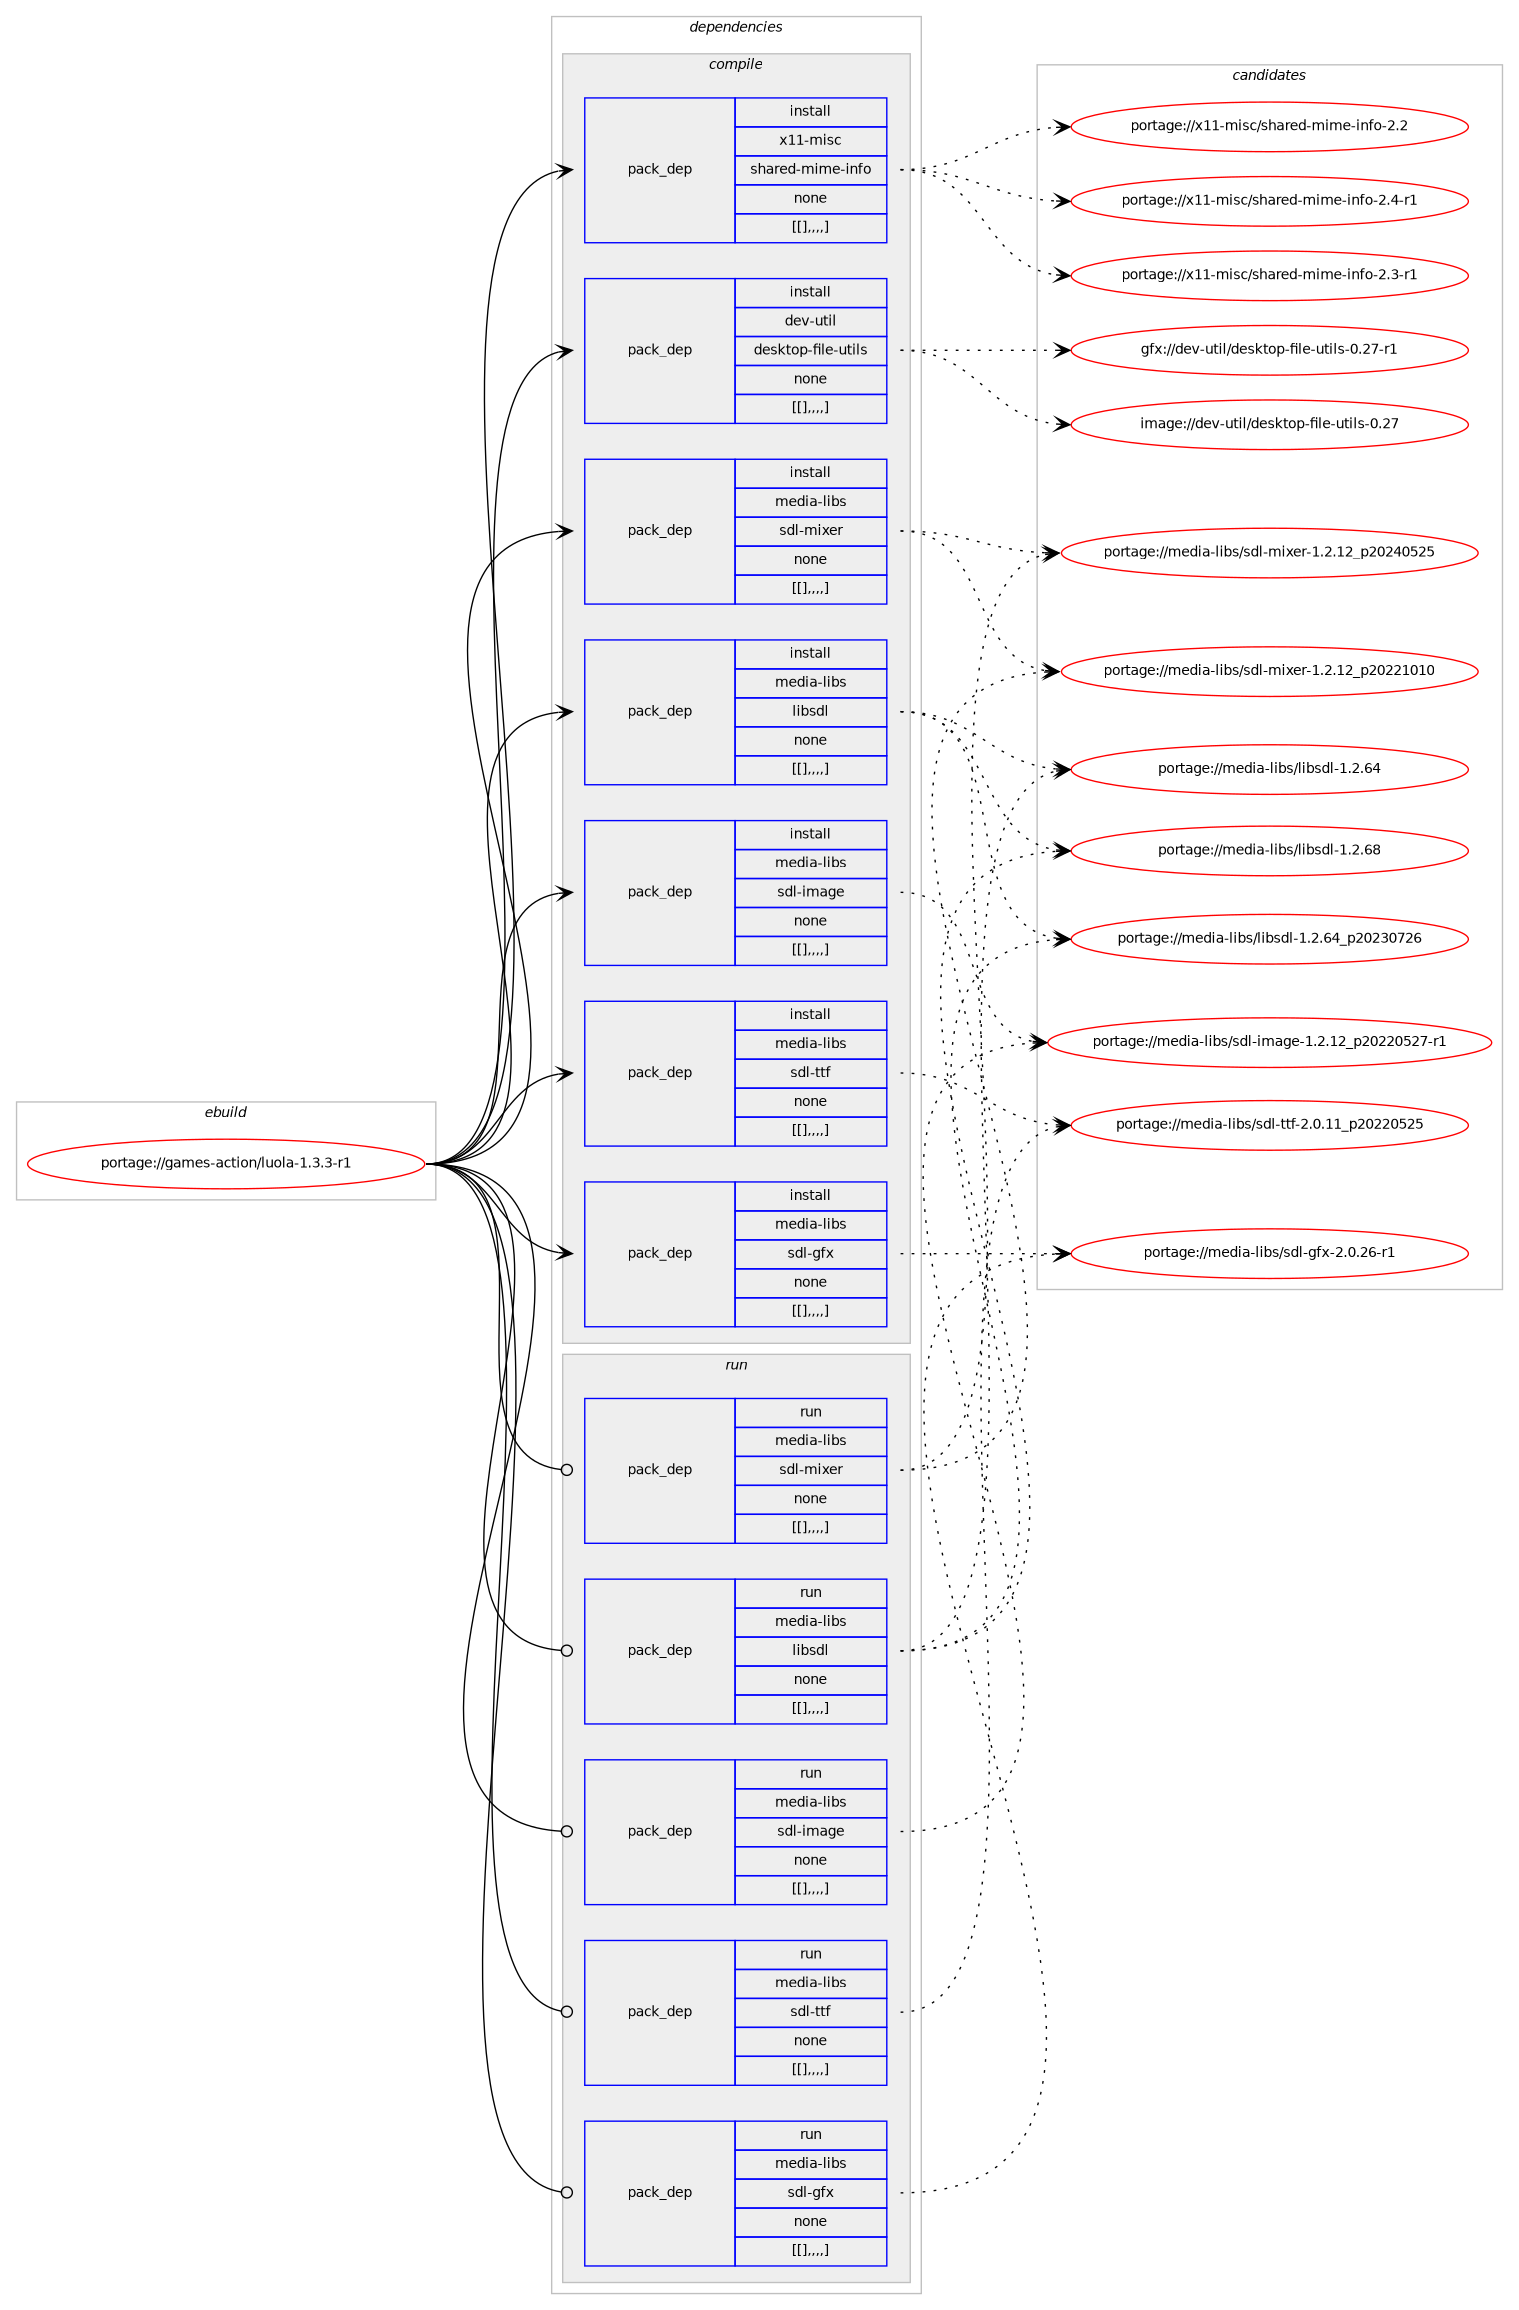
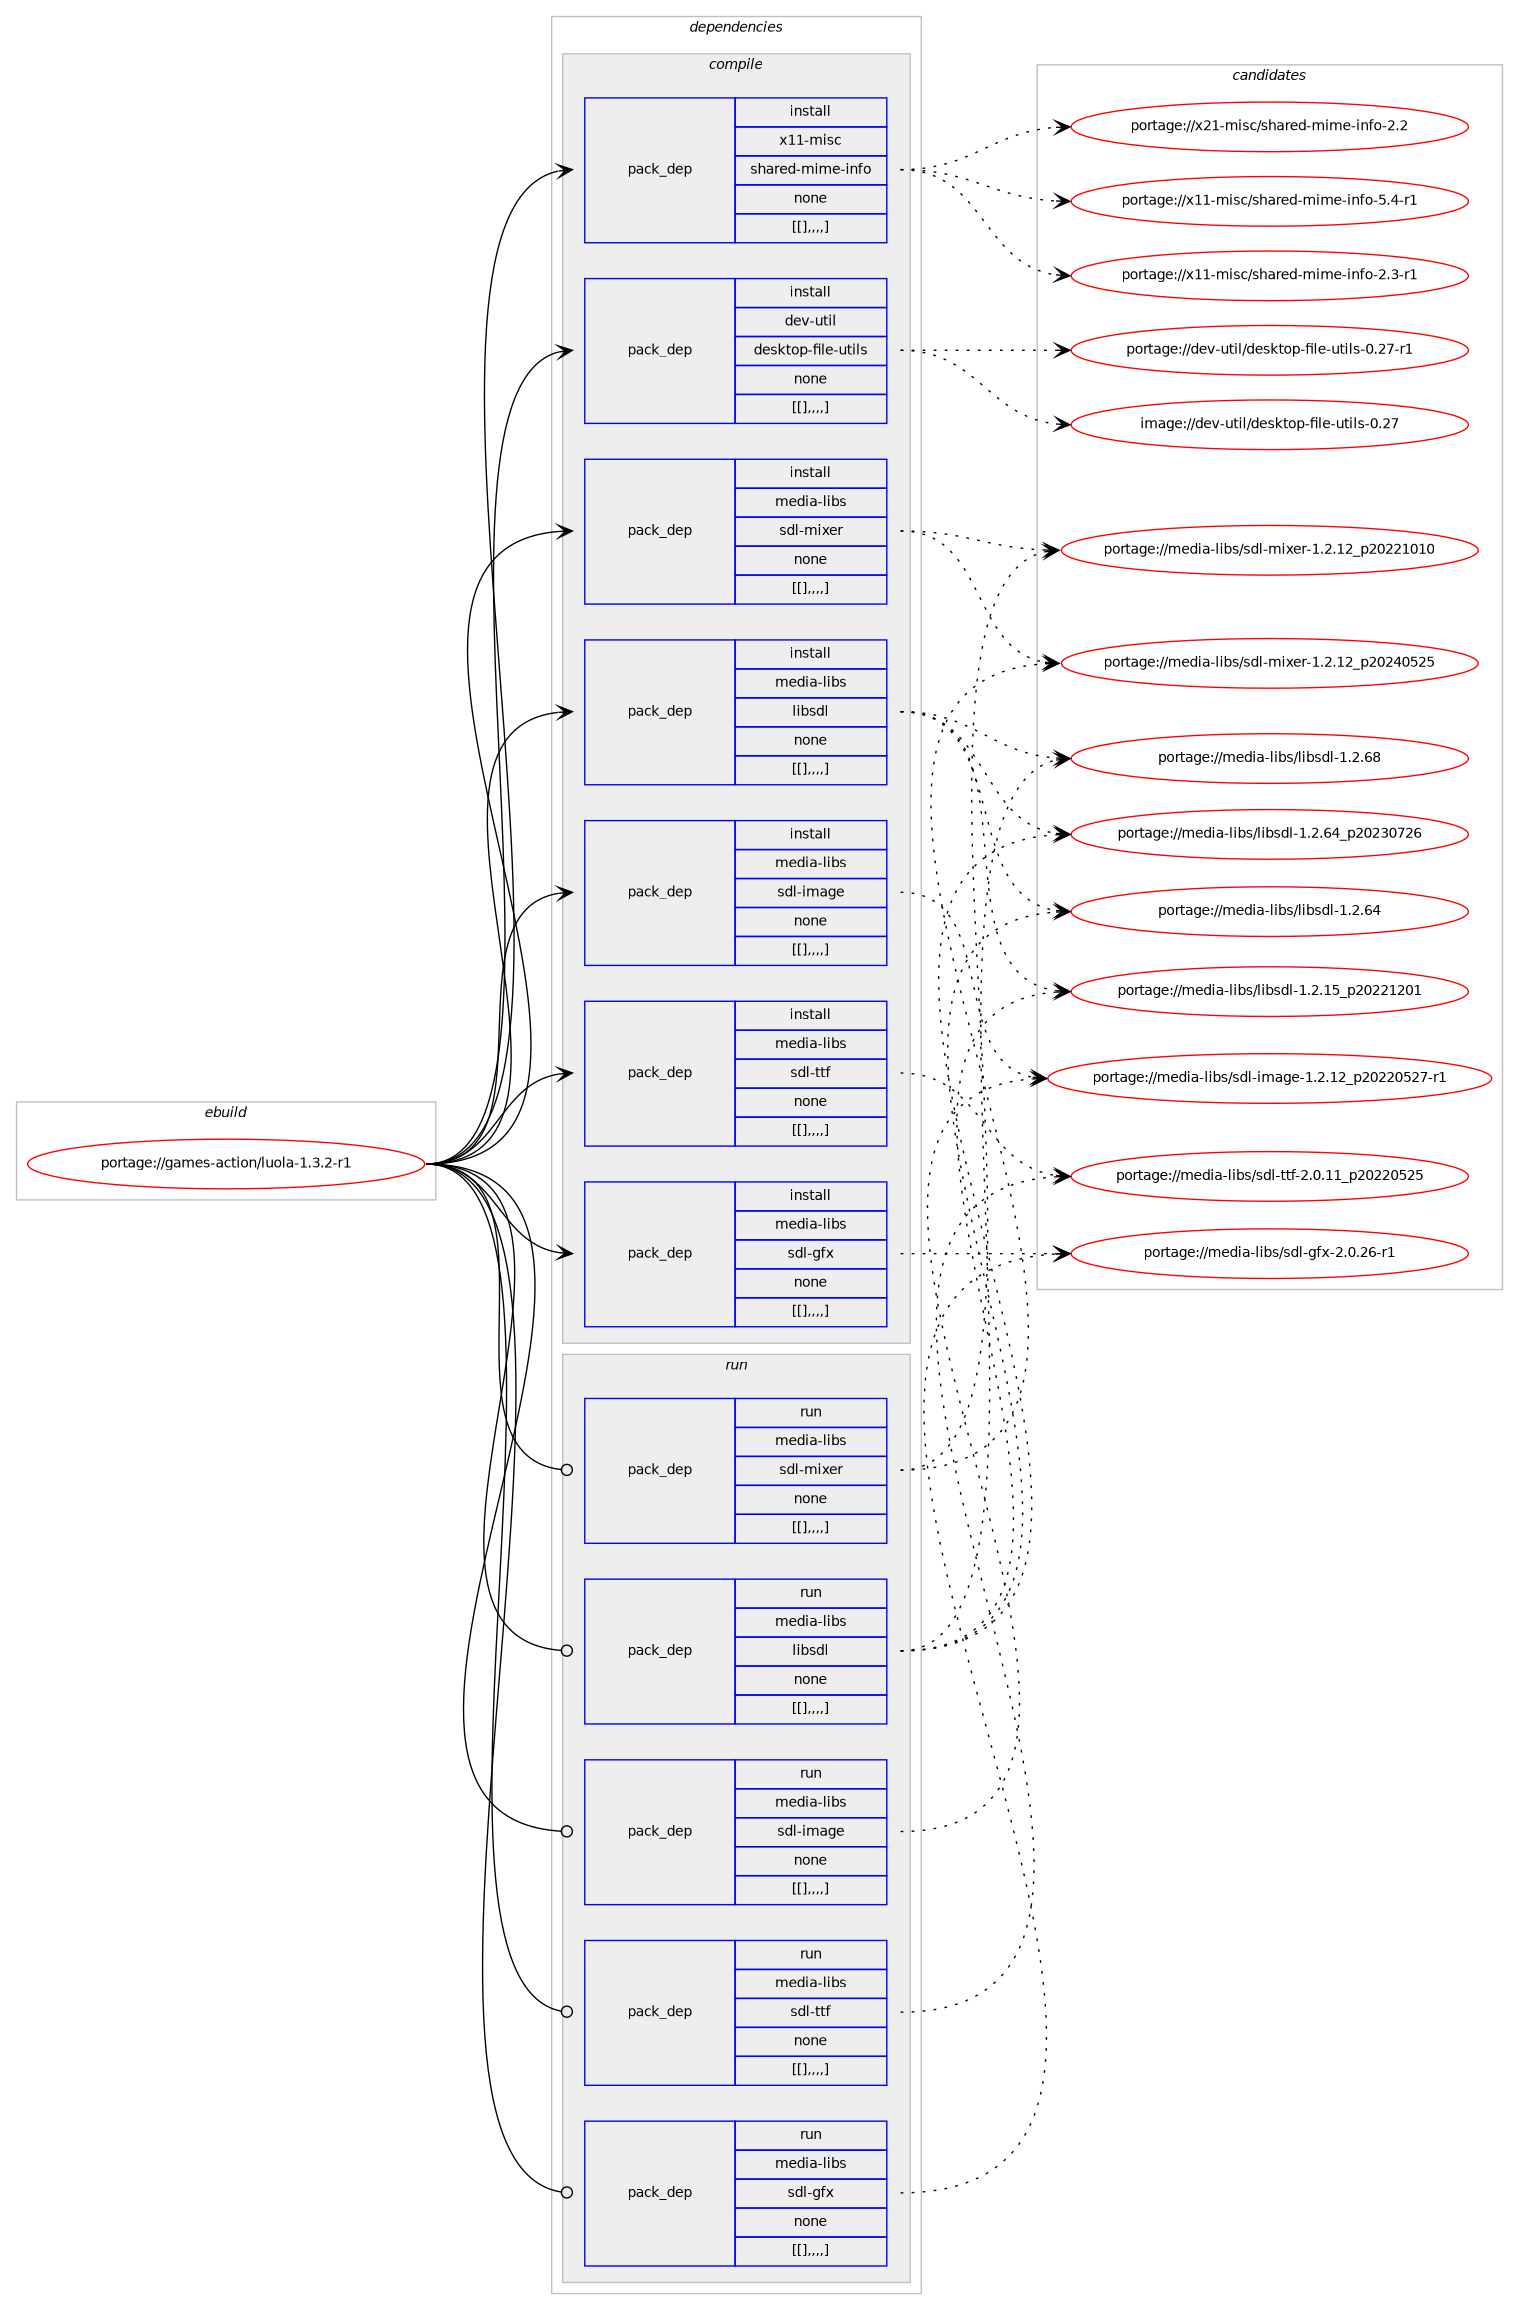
  digraph {
    compound=true
    concentrate=true
    fontname=Helvetica
    fontsize=10
    newrank=true
    rankdir=LR
    ranksep=1.5
    node [color=red fontname=Helvetica fontsize=10]
    edge [arrowhead=vee headport=w style=dotted tailport=e weight=100]
-   n1 [label="portage://games-action/luola-1.3.3-r1" width=4]
+   n1 [label="portage://games-action/luola-1.3.2-r1" width=4]
    n2 [color=blue label=<<TABLE BORDER="0" CELLBORDER="1" CELLSPACING="0" CELLPADDING="4" WIDTH="220"><TR><TD ROWSPAN="6" CELLPADDING="30">pack_dep</TD></TR><TR><TD WIDTH="110">install</TD></TR><TR><TD>dev-util</TD></TR><TR><TD>desktop-file-utils</TD></TR><TR><TD>none</TD></TR><TR><TD>[[],,,,]</TD></TR></TABLE>> shape=none]
    n3 [color=blue label=<<TABLE BORDER="0" CELLBORDER="1" CELLSPACING="0" CELLPADDING="4" WIDTH="220"><TR><TD ROWSPAN="6" CELLPADDING="30">pack_dep</TD></TR><TR><TD WIDTH="110">install</TD></TR><TR><TD>media-libs</TD></TR><TR><TD>libsdl</TD></TR><TR><TD>none</TD></TR><TR><TD>[[],,,,]</TD></TR></TABLE>> shape=none]
    n4 [color=blue label=<<TABLE BORDER="0" CELLBORDER="1" CELLSPACING="0" CELLPADDING="4" WIDTH="220"><TR><TD ROWSPAN="6" CELLPADDING="30">pack_dep</TD></TR><TR><TD WIDTH="110">install</TD></TR><TR><TD>media-libs</TD></TR><TR><TD>sdl-gfx</TD></TR><TR><TD>none</TD></TR><TR><TD>[[],,,,]</TD></TR></TABLE>> shape=none]
    n5 [color=blue label=<<TABLE BORDER="0" CELLBORDER="1" CELLSPACING="0" CELLPADDING="4" WIDTH="220"><TR><TD ROWSPAN="6" CELLPADDING="30">pack_dep</TD></TR><TR><TD WIDTH="110">install</TD></TR><TR><TD>media-libs</TD></TR><TR><TD>sdl-image</TD></TR><TR><TD>none</TD></TR><TR><TD>[[],,,,]</TD></TR></TABLE>> shape=none]
    n6 [color=blue label=<<TABLE BORDER="0" CELLBORDER="1" CELLSPACING="0" CELLPADDING="4" WIDTH="220"><TR><TD ROWSPAN="6" CELLPADDING="30">pack_dep</TD></TR><TR><TD WIDTH="110">install</TD></TR><TR><TD>media-libs</TD></TR><TR><TD>sdl-mixer</TD></TR><TR><TD>none</TD></TR><TR><TD>[[],,,,]</TD></TR></TABLE>> shape=none]
    n7 [color=blue label=<<TABLE BORDER="0" CELLBORDER="1" CELLSPACING="0" CELLPADDING="4" WIDTH="220"><TR><TD ROWSPAN="6" CELLPADDING="30">pack_dep</TD></TR><TR><TD WIDTH="110">install</TD></TR><TR><TD>media-libs</TD></TR><TR><TD>sdl-ttf</TD></TR><TR><TD>none</TD></TR><TR><TD>[[],,,,]</TD></TR></TABLE>> shape=none]
    n8 [color=blue label=<<TABLE BORDER="0" CELLBORDER="1" CELLSPACING="0" CELLPADDING="4" WIDTH="220"><TR><TD ROWSPAN="6" CELLPADDING="30">pack_dep</TD></TR><TR><TD WIDTH="110">install</TD></TR><TR><TD>x11-misc</TD></TR><TR><TD>shared-mime-info</TD></TR><TR><TD>none</TD></TR><TR><TD>[[],,,,]</TD></TR></TABLE>> shape=none]
    n9 [color=blue label=<<TABLE BORDER="0" CELLBORDER="1" CELLSPACING="0" CELLPADDING="4" WIDTH="220"><TR><TD ROWSPAN="6" CELLPADDING="30">pack_dep</TD></TR><TR><TD WIDTH="110">run</TD></TR><TR><TD>media-libs</TD></TR><TR><TD>libsdl</TD></TR><TR><TD>none</TD></TR><TR><TD>[[],,,,]</TD></TR></TABLE>> shape=none]
    n10 [color=blue label=<<TABLE BORDER="0" CELLBORDER="1" CELLSPACING="0" CELLPADDING="4" WIDTH="220"><TR><TD ROWSPAN="6" CELLPADDING="30">pack_dep</TD></TR><TR><TD WIDTH="110">run</TD></TR><TR><TD>media-libs</TD></TR><TR><TD>sdl-gfx</TD></TR><TR><TD>none</TD></TR><TR><TD>[[],,,,]</TD></TR></TABLE>> shape=none]
    n11 [color=blue label=<<TABLE BORDER="0" CELLBORDER="1" CELLSPACING="0" CELLPADDING="4" WIDTH="220"><TR><TD ROWSPAN="6" CELLPADDING="30">pack_dep</TD></TR><TR><TD WIDTH="110">run</TD></TR><TR><TD>media-libs</TD></TR><TR><TD>sdl-image</TD></TR><TR><TD>none</TD></TR><TR><TD>[[],,,,]</TD></TR></TABLE>> shape=none]
    n12 [color=blue label=<<TABLE BORDER="0" CELLBORDER="1" CELLSPACING="0" CELLPADDING="4" WIDTH="220"><TR><TD ROWSPAN="6" CELLPADDING="30">pack_dep</TD></TR><TR><TD WIDTH="110">run</TD></TR><TR><TD>media-libs</TD></TR><TR><TD>sdl-mixer</TD></TR><TR><TD>none</TD></TR><TR><TD>[[],,,,]</TD></TR></TABLE>> shape=none]
    n13 [color=blue label=<<TABLE BORDER="0" CELLBORDER="1" CELLSPACING="0" CELLPADDING="4" WIDTH="220"><TR><TD ROWSPAN="6" CELLPADDING="30">pack_dep</TD></TR><TR><TD WIDTH="110">run</TD></TR><TR><TD>media-libs</TD></TR><TR><TD>sdl-ttf</TD></TR><TR><TD>none</TD></TR><TR><TD>[[],,,,]</TD></TR></TABLE>> shape=none]
-   n14 [label="gfx://dev-util/desktop-file-utils-0.27-r1" width=4]
+   n14 [label="portage://dev-util/desktop-file-utils-0.27-r1" width=4]
    n15 [label="image://dev-util/desktop-file-utils-0.27" width=4]
    n16 [label="portage://media-libs/libsdl-1.2.68" width=4]
    n17 [label="portage://media-libs/libsdl-1.2.64_p20230726" width=4]
    n18 [label="portage://media-libs/libsdl-1.2.64" width=4]
+   n19 [label="portage://media-libs/libsdl-1.2.15_p20221201" width=4]
    n20 [label="portage://media-libs/sdl-gfx-2.0.26-r1" width=4]
    n21 [label="portage://media-libs/sdl-image-1.2.12_p20220527-r1" width=4]
    n22 [label="portage://media-libs/sdl-mixer-1.2.12_p20240525" width=4]
    n23 [label="portage://media-libs/sdl-mixer-1.2.12_p20221010" width=4]
    n24 [label="portage://media-libs/sdl-ttf-2.0.11_p20220525" width=4]
-   n25 [label="portage://x11-misc/shared-mime-info-2.4-r1" width=4]
+   n25 [label="portage://x11-misc/shared-mime-info-5.4-r1" width=4]
    n26 [label="portage://x11-misc/shared-mime-info-2.3-r1" width=4]
-   n27 [label="portage://x11-misc/shared-mime-info-2.2" width=4]
+   n27 [label="portage://x21-misc/shared-mime-info-2.2" width=4]
    subgraph cluster_1 {
      color=gray
      label=<<i>ebuild</i>>
      n1
    }
    subgraph cluster_2 {
      color=gray
      label=<<i>dependencies</i>>
      subgraph cluster_3 {
        color=gray
        fillcolor="#eeeeee"
        label=<<i>compile</i>>
        style=filled
        subgraph sub_4 {
          color=gray
          fillcolor="#eeeeee"
          label=<<i>compile</i>>
          style=filled
          n2
        }
        subgraph sub_5 {
          color=gray
          fillcolor="#eeeeee"
          label=<<i>compile</i>>
          style=filled
          n3
        }
        subgraph sub_6 {
          color=gray
          fillcolor="#eeeeee"
          label=<<i>compile</i>>
          style=filled
          n4
        }
        subgraph sub_7 {
          color=gray
          fillcolor="#eeeeee"
          label=<<i>compile</i>>
          style=filled
          n5
        }
        subgraph sub_8 {
          color=gray
          fillcolor="#eeeeee"
          label=<<i>compile</i>>
          style=filled
          n6
        }
        subgraph sub_9 {
          color=gray
          fillcolor="#eeeeee"
          label=<<i>compile</i>>
          style=filled
          n7
        }
        subgraph sub_10 {
          color=gray
          fillcolor="#eeeeee"
          label=<<i>compile</i>>
          style=filled
          n8
        }
      }
      subgraph cluster_11 {
        color=gray
        fillcolor="#eeeeee"
        label=<<i>compile and run</i>>
        style=filled
      }
      subgraph cluster_12 {
        color=gray
        fillcolor="#eeeeee"
        label=<<i>run</i>>
        style=filled
        subgraph sub_13 {
          color=gray
          fillcolor="#eeeeee"
          label=<<i>run</i>>
          style=filled
          n9
        }
        subgraph sub_14 {
          color=gray
          fillcolor="#eeeeee"
          label=<<i>run</i>>
          style=filled
          n10
        }
        subgraph sub_15 {
          color=gray
          fillcolor="#eeeeee"
          label=<<i>run</i>>
          style=filled
          n11
        }
        subgraph sub_16 {
          color=gray
          fillcolor="#eeeeee"
          label=<<i>run</i>>
          style=filled
          n12
        }
        subgraph sub_17 {
          color=gray
          fillcolor="#eeeeee"
          label=<<i>run</i>>
          style=filled
          n13
        }
      }
    }
    subgraph cluster_18 {
      color=gray
      label=<<i>candidates</i>>
      rank=same
      subgraph sub_19 {
        color=black
        label=<<i>candidates</i>>
        nodesep=1
        rank=same
        n14
        n15
      }
      subgraph sub_20 {
        color=black
        label=<<i>candidates</i>>
        nodesep=1
        rank=same
        n16
        n17
        n18
+       n19
      }
      subgraph sub_21 {
        color=black
        label=<<i>candidates</i>>
        nodesep=1
        rank=same
        n20
      }
      subgraph sub_22 {
        color=black
        label=<<i>candidates</i>>
        nodesep=1
        rank=same
        n21
      }
      subgraph sub_23 {
        color=black
        label=<<i>candidates</i>>
        nodesep=1
        rank=same
        n22
        n23
      }
      subgraph sub_24 {
        color=black
        label=<<i>candidates</i>>
        nodesep=1
        rank=same
        n24
      }
      subgraph sub_25 {
        color=black
        label=<<i>candidates</i>>
        nodesep=1
        rank=same
        n25
        n26
        n27
      }
      subgraph sub_26 {
        color=black
        label=<<i>candidates</i>>
        nodesep=1
        rank=same
        n16
        n17
        n18
+       n19
      }
      subgraph sub_27 {
        color=black
        label=<<i>candidates</i>>
        nodesep=1
        rank=same
        n20
      }
      subgraph sub_28 {
        color=black
        label=<<i>candidates</i>>
        nodesep=1
        rank=same
        n21
      }
      subgraph sub_29 {
        color=black
        label=<<i>candidates</i>>
        nodesep=1
        rank=same
        n22
        n23
      }
      subgraph sub_30 {
        color=black
        label=<<i>candidates</i>>
        nodesep=1
        rank=same
        n24
      }
    }
    n1 -> n2 [style=solid weight=20]
    n1 -> n3 [style=solid weight=20]
    n1 -> n4 [style=solid weight=20]
    n1 -> n5 [style=solid weight=20]
    n1 -> n6 [style=solid weight=20]
    n1 -> n7 [style=solid weight=20]
    n1 -> n8 [style=solid weight=20]
    n1 -> n9 [arrowhead=odot style=solid weight=20]
    n1 -> n10 [arrowhead=odot style=solid weight=20]
    n1 -> n11 [arrowhead=odot style=solid weight=20]
    n1 -> n12 [arrowhead=odot style=solid weight=20]
    n1 -> n13 [arrowhead=odot style=solid weight=20]
    n2 -> n14
    n2 -> n15
    n3 -> n16
    n3 -> n17
    n3 -> n18
+   n3 -> n19
    n4 -> n20
    n5 -> n21
    n6 -> n22
    n6 -> n23
    n7 -> n24
    n8 -> n25
    n8 -> n26
    n8 -> n27
    n9 -> n16
    n9 -> n17
    n9 -> n18
+   n9 -> n19
    n10 -> n20
    n11 -> n21
    n12 -> n22
    n12 -> n23
    n13 -> n24
  }
